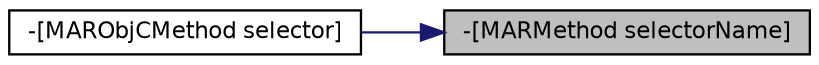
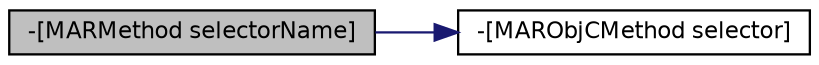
  digraph {
    rankdir=LR
    node [color=black fontname=Helvetica fontsize=10 shape=record style=filled]
    n1 [fillcolor=grey75 fontcolor=black height=0.2 label="-[MARMethod selectorName]" width=0.4]
    n2 [fillcolor=white height=0.2 label="-[MARObjCMethod selector]" width=0.4]
-   n2 -> n1 [color=midnightblue fontname=Helvetica fontsize=10 labelfontname=Helvetica labelfontsize=10 style=solid]
+   n1 -> n2 [color=midnightblue fontname=Helvetica fontsize=10 labelfontname=Helvetica labelfontsize=10 style=solid]
  }
